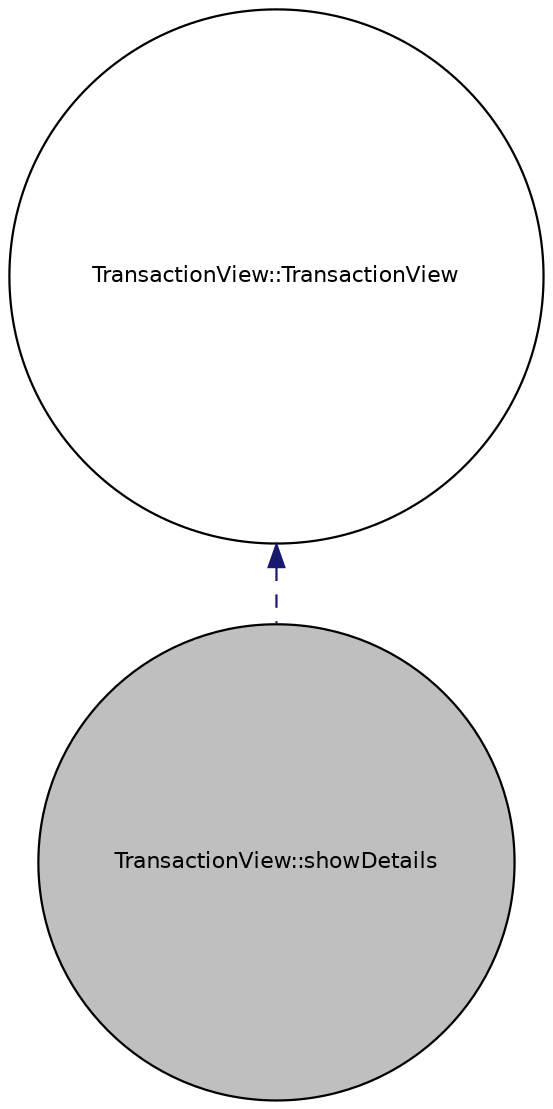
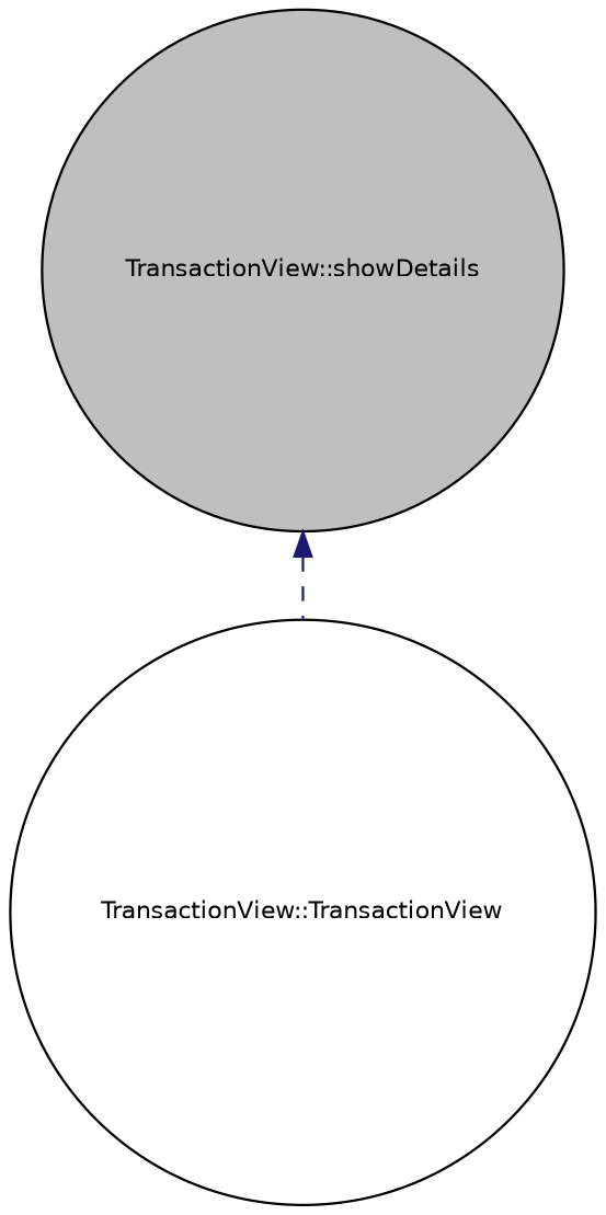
  digraph {
    rankdir=TB
    node [color=black fontname=Helvetica fontsize=10 shape=circle style=filled]
    n1 [fillcolor=grey75 fontcolor=black height=0.2 label="TransactionView::showDetails" width=0.4]
    n2 [fillcolor=white height=0.2 label="TransactionView::TransactionView" width=0.4]
-   n2 -> n1 [color=midnightblue dir=back fontname=Helvetica fontsize=10 labelfontname=Helvetica labelfontsize=10 style=dashed]
+   n1 -> n2 [color=midnightblue dir=back fontname=Helvetica fontsize=10 labelfontname=Helvetica labelfontsize=10 style=dashed]
  }
